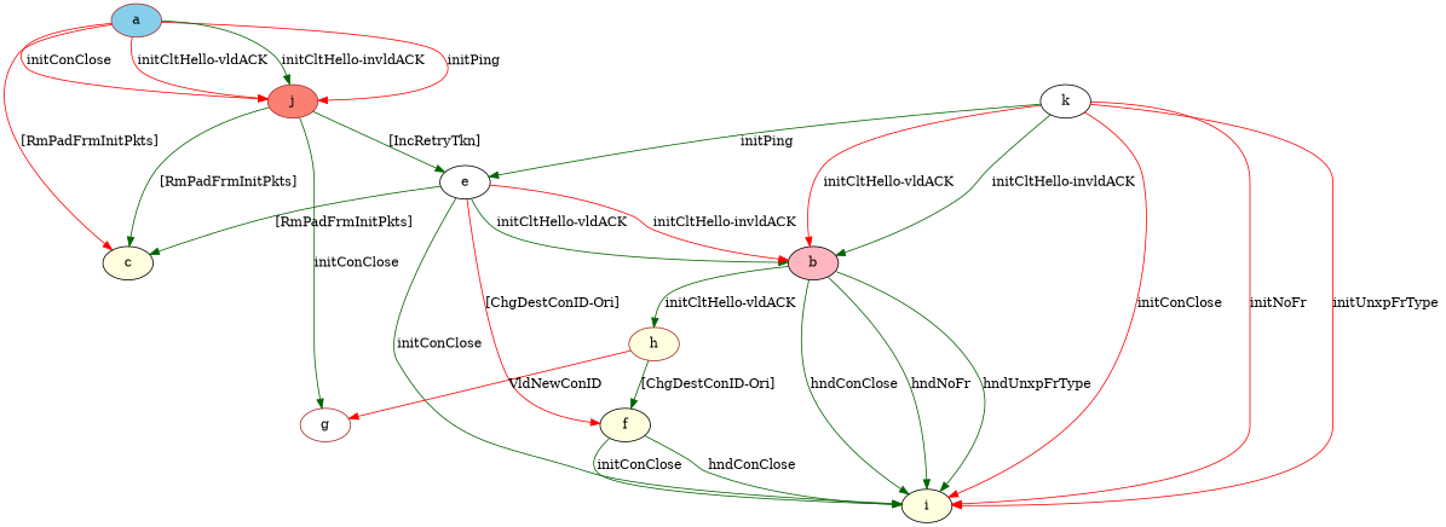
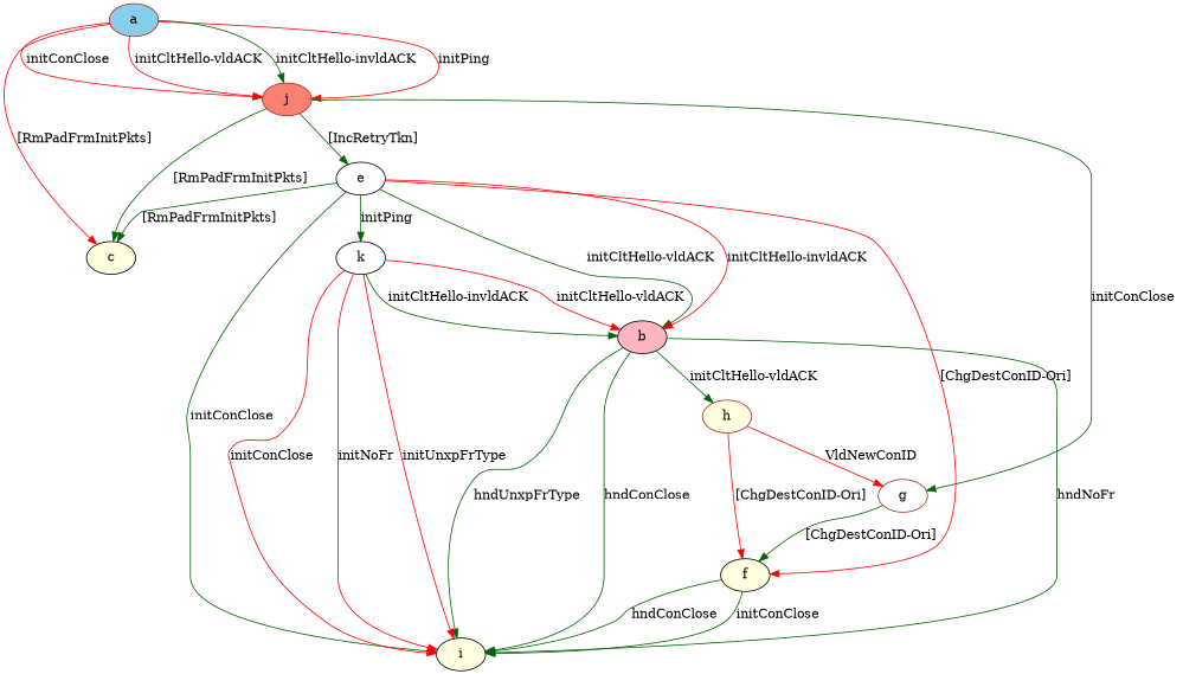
  digraph {
    node [color=black fillcolor=lightyellow style=filled]
    edge [color=darkgreen]
    a [color=brown fillcolor=skyblue]
    c
    j [color=brown fillcolor=salmon]
    e [fillcolor=white]
    g [color=brown fillcolor=white]
    i
    b [fillcolor=lightpink]
    f
    k [fillcolor=white]
    h [color=brown]
    a -> c [color=red label="[RmPadFrmInitPkts] "]
    a -> j [color=red label="initPing "]
    a -> j [color=red label="initConClose "]
    a -> j [color=red label="initCltHello-vldACK "]
    a -> j [label="initCltHello-invldACK "]
    j -> c [label="[RmPadFrmInitPkts] "]
    j -> e [label="[IncRetryTkn] "]
    j -> g [label="initConClose "]
    e -> c [label="[RmPadFrmInitPkts] "]
    e -> i [label="initConClose "]
    e -> b [label="initCltHello-vldACK "]
    e -> b [color=red label="initCltHello-invldACK "]
    e -> f [color=red label="[ChgDestConID-Ori] "]
-   k -> e [label="initPing "]
+   e -> k [label="initPing "]
+   g -> f [label="[ChgDestConID-Ori] "]
    b -> i [label="hndNoFr "]
    b -> i [label="hndUnxpFrType "]
    b -> i [label="hndConClose "]
    b -> h [label="initCltHello-vldACK "]
    f -> i [label="initConClose "]
    f -> i [label="hndConClose "]
    k -> i [color=red label="initConClose "]
    k -> i [color=red label="initNoFr "]
    k -> i [color=red label="initUnxpFrType "]
    k -> b [color=red label="initCltHello-vldACK "]
    k -> b [label="initCltHello-invldACK "]
    h -> g [color=red label="VldNewConID "]
-   h -> f [label="[ChgDestConID-Ori] "]
+   h -> f [color=red label="[ChgDestConID-Ori] "]
  }
